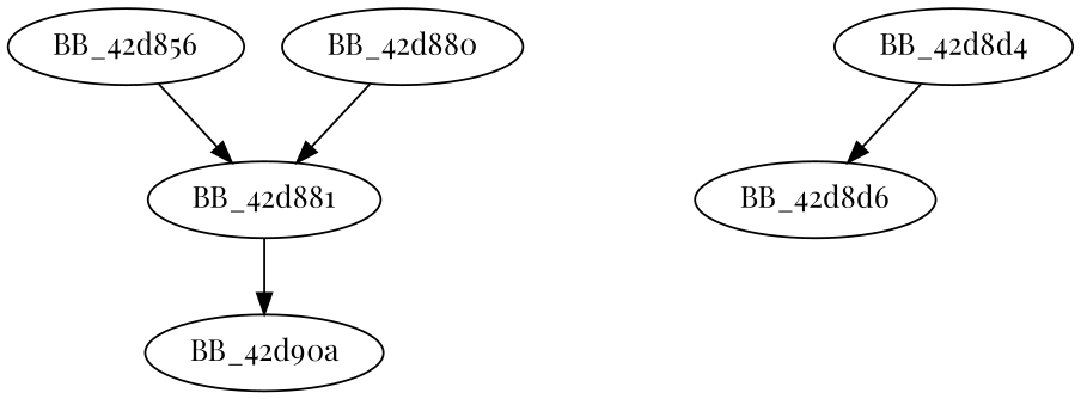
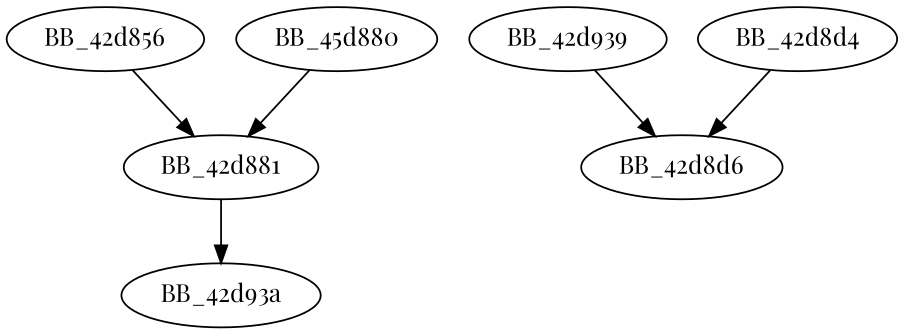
  digraph {
    fontname="Playfair Display"
    node [fontname="Playfair Display"]
    edge [fontname="Playfair Display"]
    BB_42d856
    BB_42d881
-   BB_42d90a
-   BB_42d880
+   BB_42d90a [label=BB_42d93a]
+   BB_42d880 [label=BB_45d880]
+   BB_42d939
    BB_42d8d6
    BB_42d8d4
    BB_42d856 -> BB_42d881
    BB_42d881 -> BB_42d90a
    BB_42d880 -> BB_42d881
+   BB_42d939 -> BB_42d8d6
    BB_42d8d4 -> BB_42d8d6
  }
